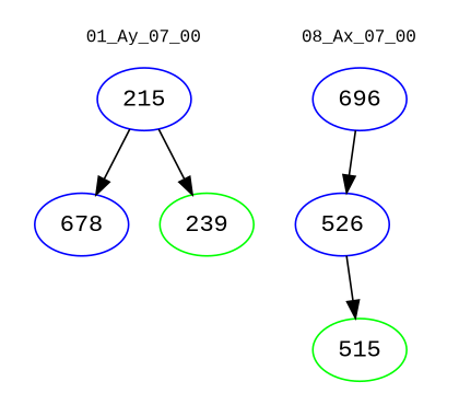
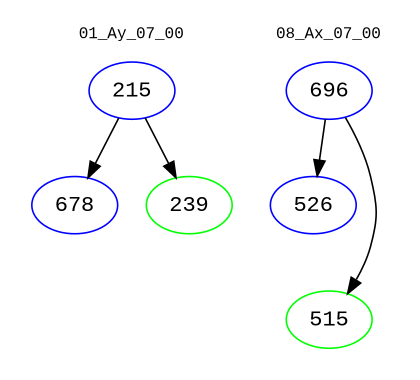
  digraph {
    fontname="Liberation Mono"
    node [color=blue fontname="Liberation Mono"]
    edge [color=black fontname="Liberation Mono"]
    n1 [label=215]
    n2 [label=678]
    n3 [color=green label=239]
    n4 [label=696]
    n5 [label=526]
    n6 [color=green label=515]
    subgraph cluster_1 {
      color=white
      fontsize=10
      label="01_Ay_07_00"
      n1
      n2
      n3
    }
    subgraph cluster_2 {
      color=white
      fontsize=10
      label="08_Ax_07_00"
      n4
      n5
      n6
    }
    n1 -> n2
    n1 -> n3
    n4 -> n5
-   n5 -> n6
+   n4 -> n6
  }
